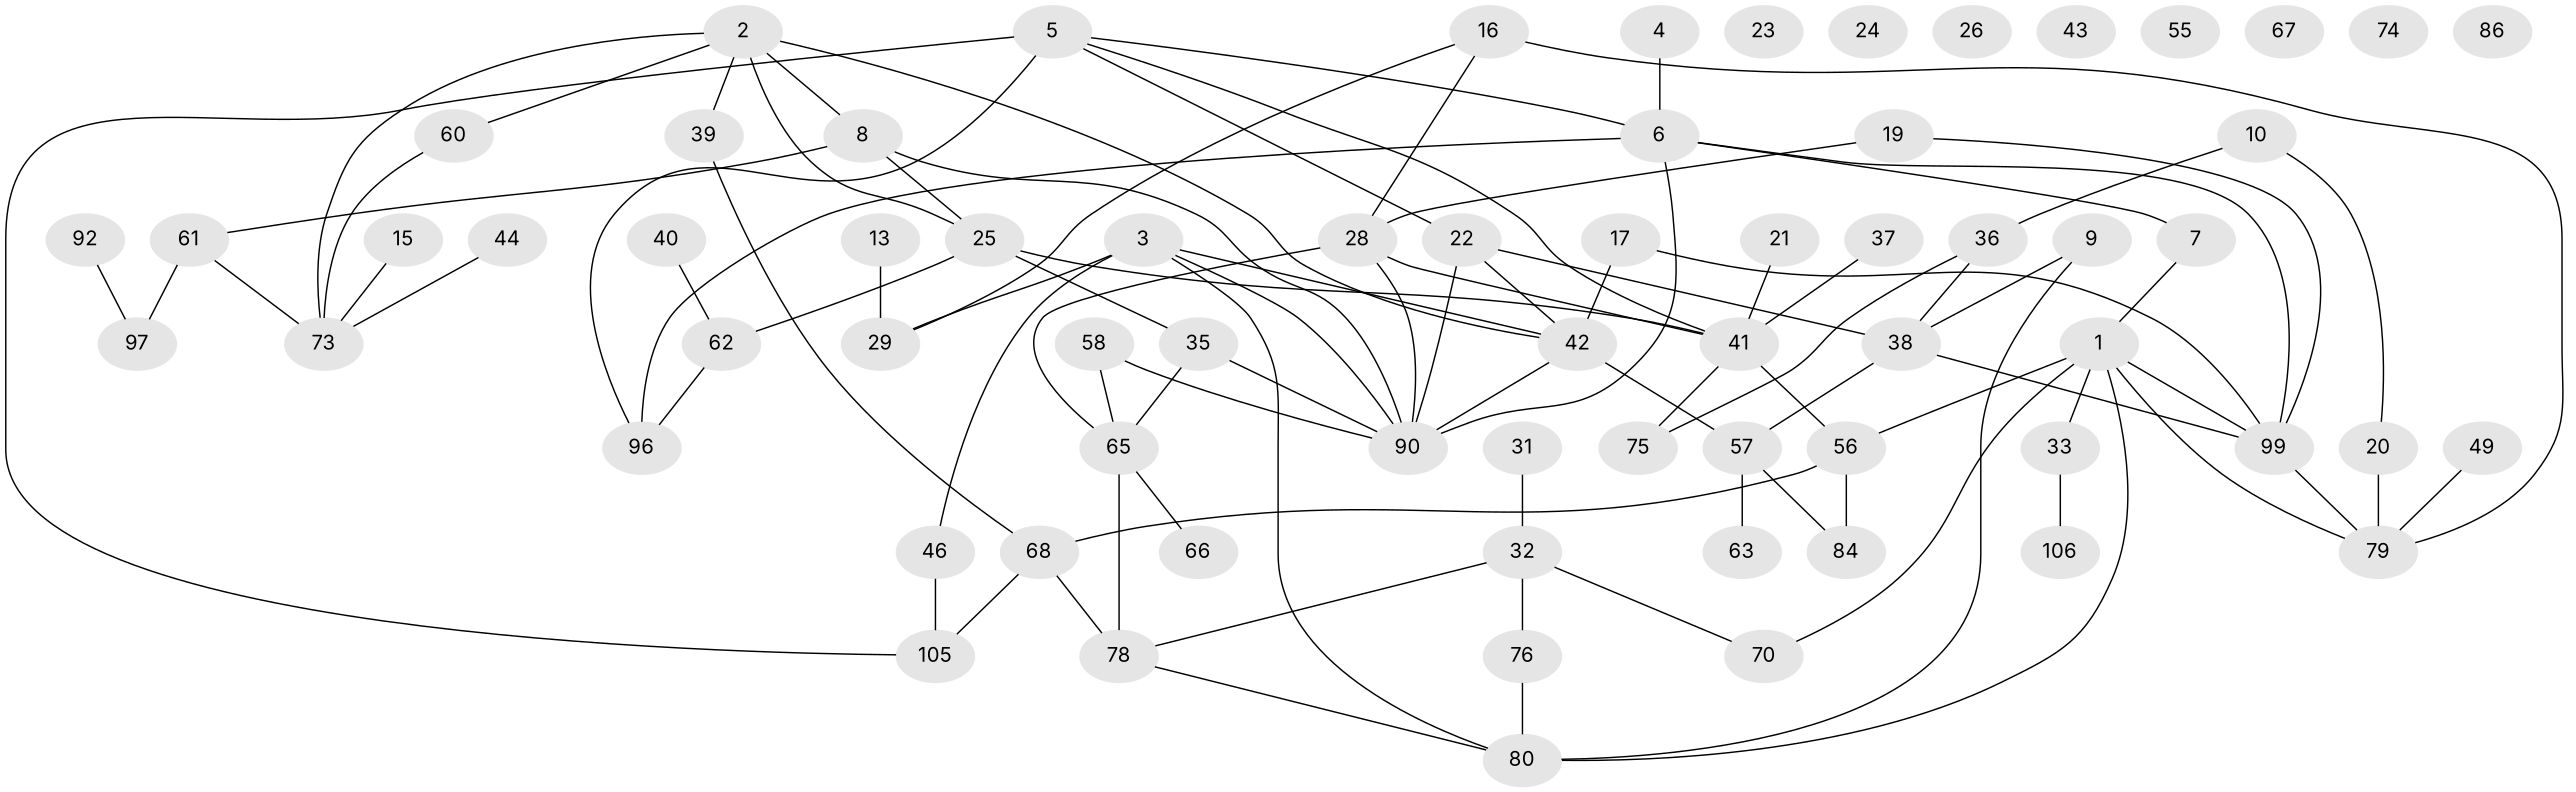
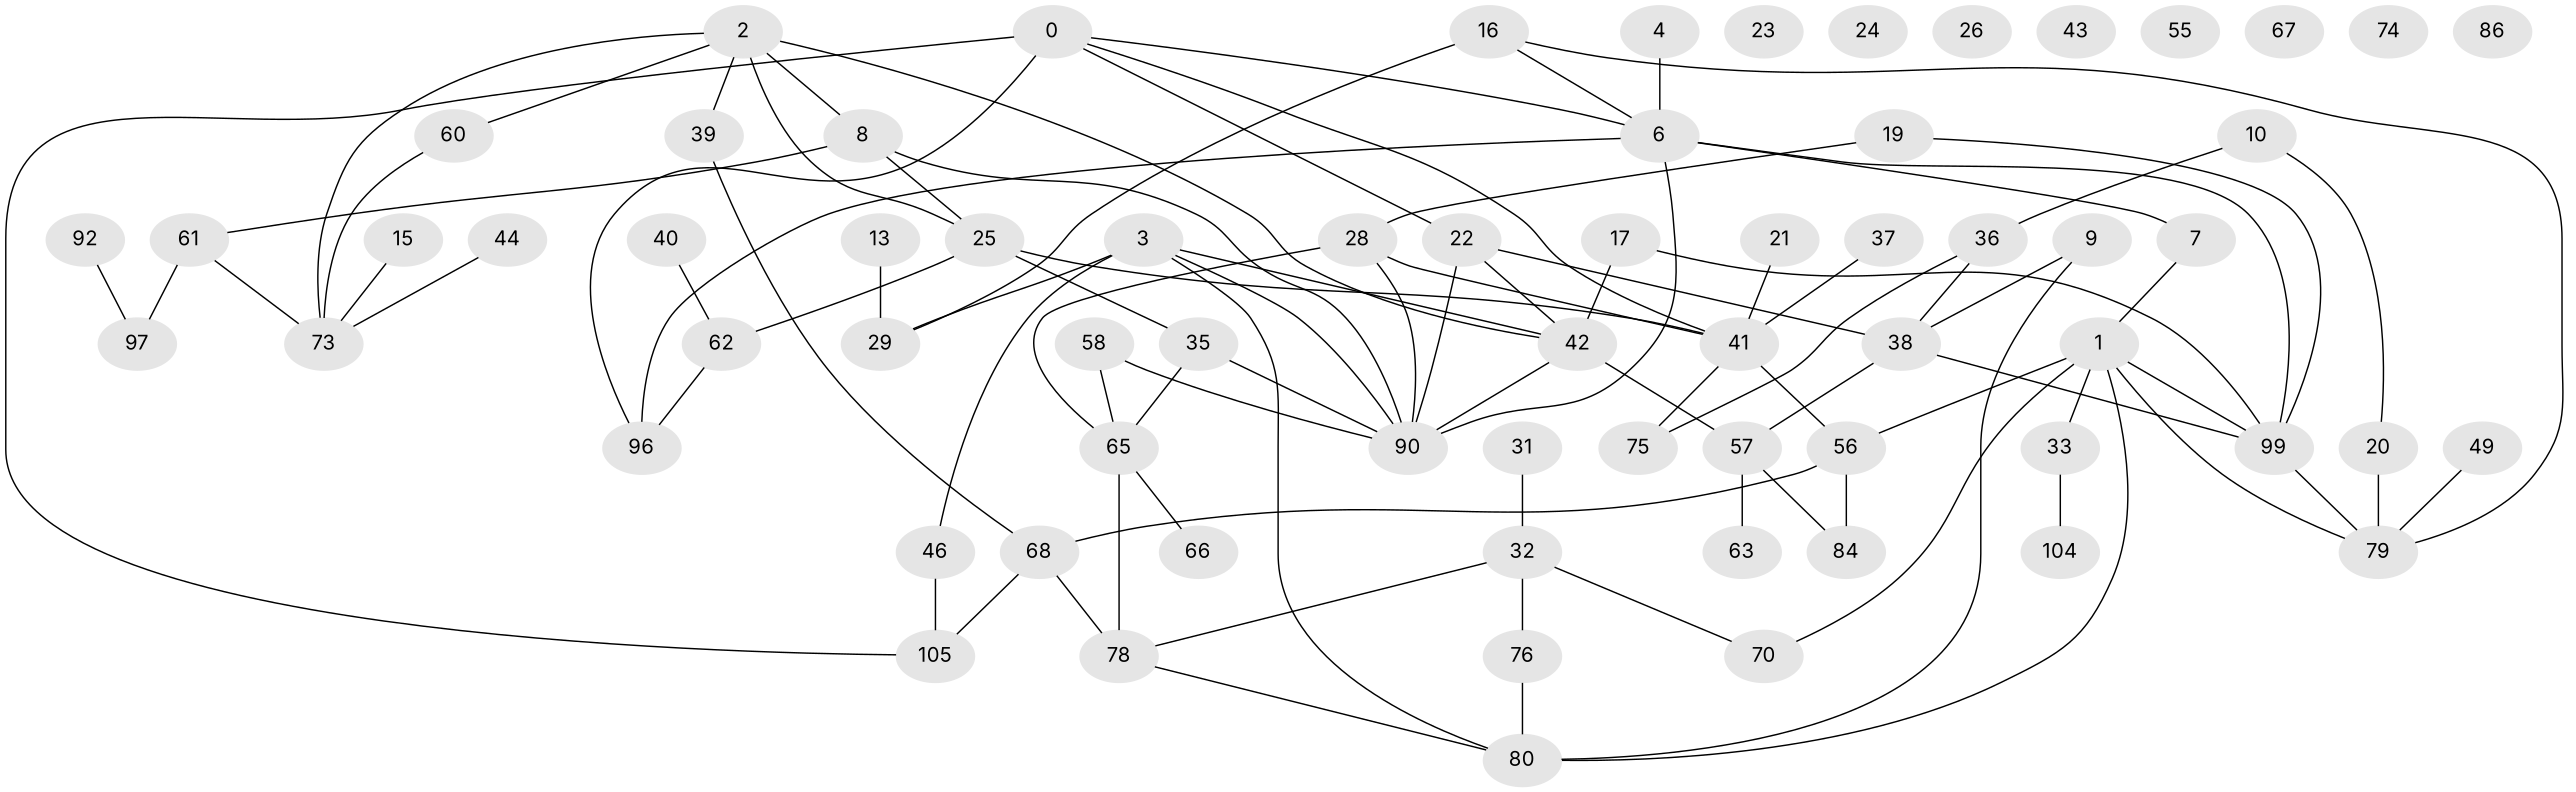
  graph {
    fontname=Inter
    node [color=gray90 fontname=Inter style=filled]
    edge [fontname=Inter]
    1 [super="+52"]
    33 [super="+102"]
    56
    n4 [label=99 super="+91"]
    70 [super="+71"]
    79 [super="+104"]
    80 [super="+101"]
-   106
+   106 [label=104]
    68 [super="+88"]
    84
    2 [super="+94"]
    8 [super="+12"]
    25 [super="+34"]
    39 [super="+51"]
    42 [super="+45"]
    60
    73 [super="+77"]
    90 [super="+99"]
    61
    41 [super="+64"]
    35 [super="+48"]
    62 [super="+82"]
    57 [super="+103"]
    3 [super="+27"]
    29 [super="+83"]
    46 [super="+69"]
    105
    6 [super="+98"]
    96
    7 [super="+47"]
    4
-   5 [super="+13"]
+   5 [super="+13" label=0]
    22 [super="+81"]
    38 [super="+53"]
    75
    97
    9
    10 [super="+18"]
    20 [super="+72"]
    36
    n41 [label=13]
    15
    16 [super="+95"]
    28 [super="+30"]
    65 [super="+89"]
    17 [super="+100"]
    19
    21
    23
    24 [super="+93"]
    26
    78 [super="+85"]
    66 [super="+87"]
    32 [super="+50"]
    76
    31
    37
    63
    40
    43
    44
    49
    55
    58
    67
    74
    86
    92
    1 -- 33 [weight=2]
    1 -- 56
    1 -- n4
    1 -- 70
    1 -- 79
    1 -- 80
    33 -- 106
    56 -- 68
    56 -- 84
    n4 -- 79
    68 -- 105
    68 -- 78
    2 -- 8
    2 -- 25
    2 -- 39
    2 -- 42
    2 -- 60
    2 -- 73
    8 -- 25
    8 -- 90
    8 -- 61
    25 -- 41
    25 -- 35
    25 -- 62
    39 -- 68
    42 -- 90
    42 -- 57
    60 -- 73
    61 -- 73
    61 -- 97
    41 -- 56
    41 -- 75
    35 -- 90
    35 -- 65
    62 -- 96
    57 -- 84
    57 -- 63
    3 -- 80
    3 -- 42 [weight=2]
    3 -- 90
    3 -- 29 [weight=2]
    3 -- 46
    46 -- 105
    6 -- n4
    6 -- 90
    6 -- 96
    6 -- 7
    7 -- 1
    4 -- 6
    5 -- 41
    5 -- 105
    5 -- 6
    5 -- 96
    5 -- 22
    22 -- 42
    22 -- 90
    22 -- 38
    38 -- n4
    38 -- 57
    9 -- 80
    9 -- 38
    10 -- 20
    10 -- 36
    20 -- 79
    36 -- 38
    36 -- 75
    n41 -- 29
    15 -- 73
    16 -- 79
    16 -- 29
-   16 -- 28
+   16 -- 6
    28 -- 90
    28 -- 41 [weight=3]
    28 -- 65
    65 -- 78 [weight=2]
    65 -- 66
    17 -- n4
    17 -- 42
    19 -- n4
    19 -- 28
    21 -- 41
    78 -- 80
    32 -- 70
    32 -- 78
    32 -- 76
    76 -- 80
    31 -- 32
    37 -- 41
    40 -- 62
    44 -- 73
    49 -- 79
    58 -- 90
    58 -- 65
    92 -- 97
  }
